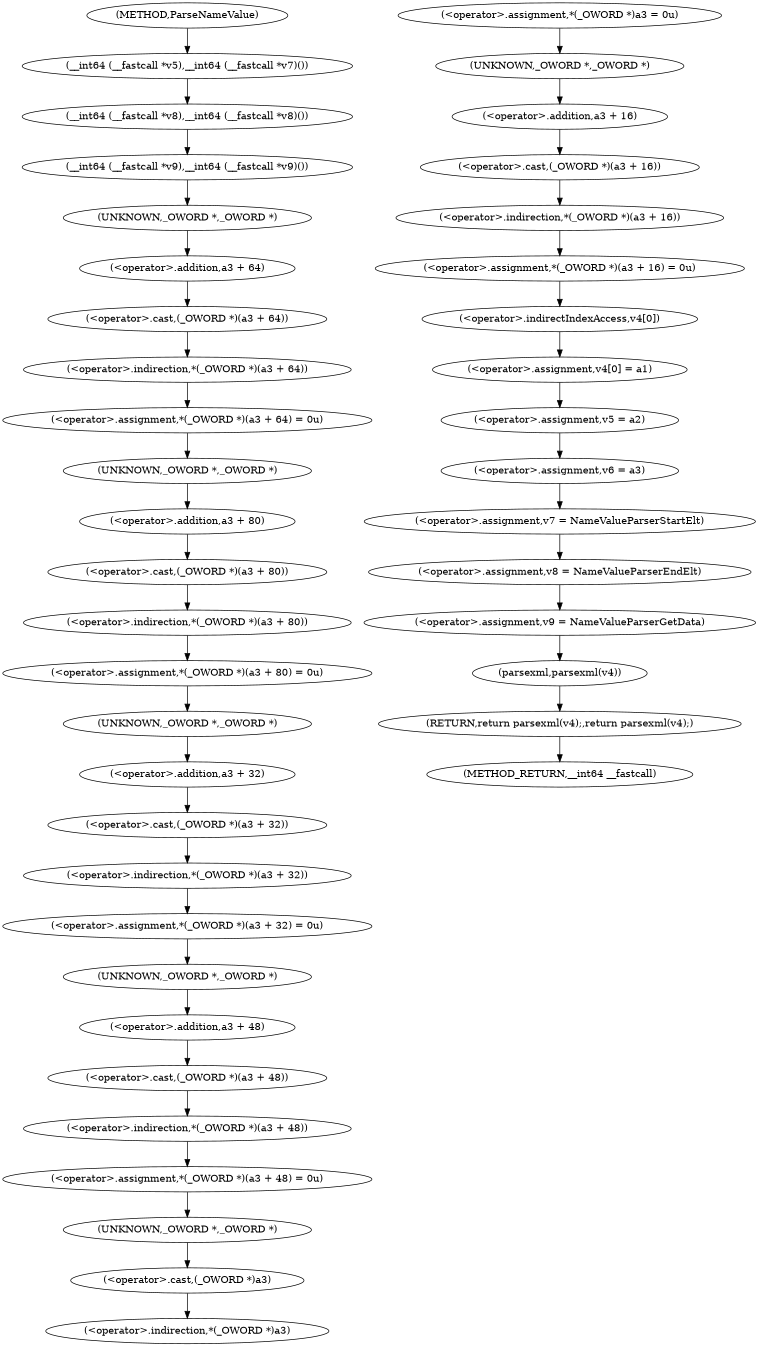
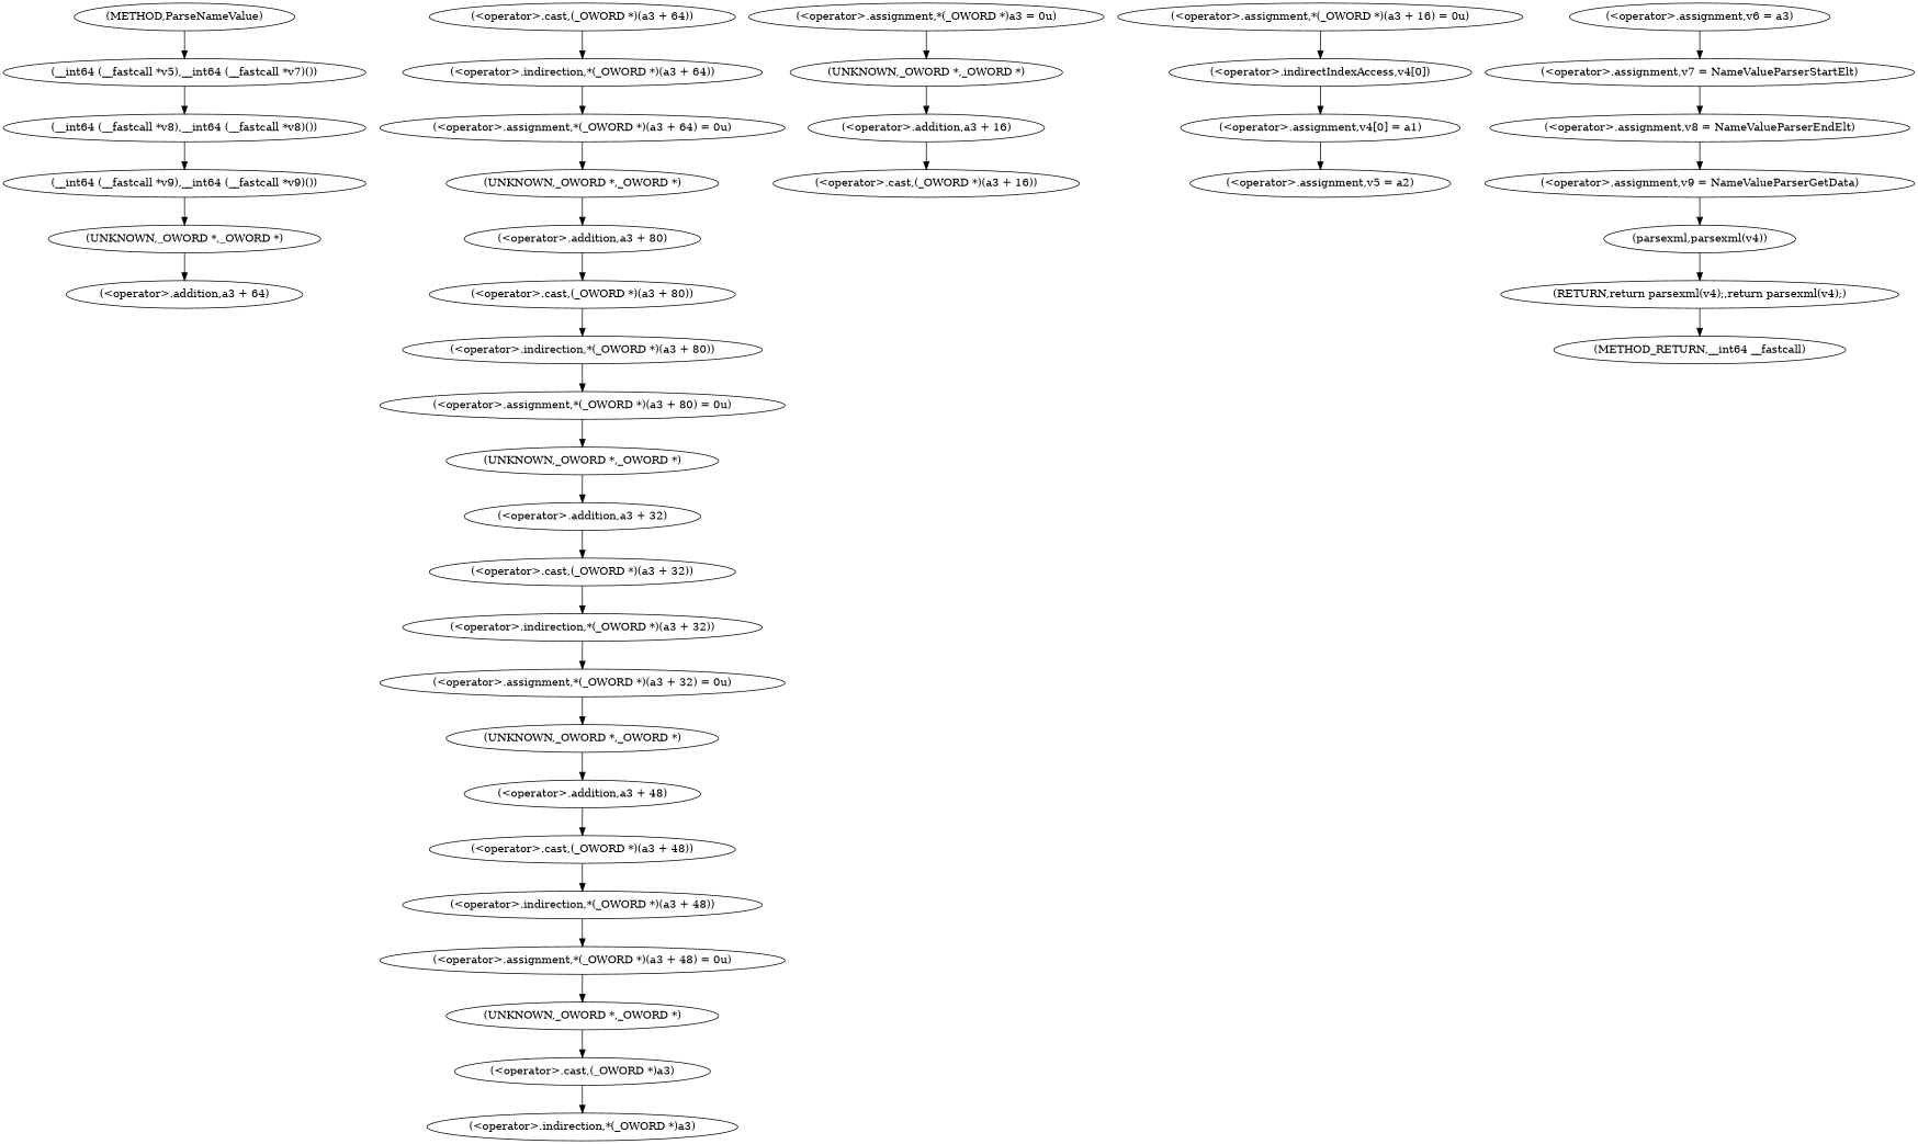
  digraph {
    n1 [label="(__int64 (__fastcall *v5),__int64 (__fastcall *v7)())"]
    n2 [label="(__int64 (__fastcall *v8),__int64 (__fastcall *v8)())"]
    n3 [label="(__int64 (__fastcall *v9),__int64 (__fastcall *v9)())"]
    n4 [label="(UNKNOWN,_OWORD *,_OWORD *)"]
    n5 [label="(<operator>.addition,a3 + 64)"]
    n6 [label="(<operator>.assignment,*(_OWORD *)(a3 + 64) = 0u)"]
    n7 [label="(UNKNOWN,_OWORD *,_OWORD *)"]
    n8 [label="(<operator>.addition,a3 + 80)"]
    n9 [label="(<operator>.indirection,*(_OWORD *)(a3 + 64))"]
    n10 [label="(<operator>.cast,(_OWORD *)(a3 + 64))"]
    n11 [label="(<operator>.assignment,*(_OWORD *)(a3 + 80) = 0u)"]
    n12 [label="(UNKNOWN,_OWORD *,_OWORD *)"]
    n13 [label="(<operator>.addition,a3 + 32)"]
    n14 [label="(<operator>.indirection,*(_OWORD *)(a3 + 80))"]
    n15 [label="(<operator>.cast,(_OWORD *)(a3 + 80))"]
    n16 [label="(<operator>.assignment,*(_OWORD *)(a3 + 32) = 0u)"]
    n17 [label="(UNKNOWN,_OWORD *,_OWORD *)"]
    n18 [label="(<operator>.addition,a3 + 48)"]
    n19 [label="(<operator>.indirection,*(_OWORD *)(a3 + 32))"]
    n20 [label="(<operator>.cast,(_OWORD *)(a3 + 32))"]
    n21 [label="(<operator>.assignment,*(_OWORD *)(a3 + 48) = 0u)"]
    n22 [label="(UNKNOWN,_OWORD *,_OWORD *)"]
    n23 [label="(<operator>.cast,(_OWORD *)a3)"]
    n24 [label="(<operator>.indirection,*(_OWORD *)(a3 + 48))"]
    n25 [label="(<operator>.cast,(_OWORD *)(a3 + 48))"]
    n26 [label="(<operator>.assignment,*(_OWORD *)a3 = 0u)"]
    n27 [label="(UNKNOWN,_OWORD *,_OWORD *)"]
    n28 [label="(<operator>.addition,a3 + 16)"]
    n29 [label="(<operator>.indirection,*(_OWORD *)a3)"]
    n30 [label="(<operator>.assignment,*(_OWORD *)(a3 + 16) = 0u)"]
    n31 [label="(<operator>.indirectIndexAccess,v4[0])"]
    n32 [label="(<operator>.assignment,v4[0] = a1)"]
-   n33 [label="(<operator>.indirection,*(_OWORD *)(a3 + 16))"]
    n34 [label="(<operator>.cast,(_OWORD *)(a3 + 16))"]
    n35 [label="(<operator>.assignment,v5 = a2)"]
    n36 [label="(<operator>.assignment,v6 = a3)"]
    n37 [label="(<operator>.assignment,v7 = NameValueParserStartElt)"]
    n38 [label="(<operator>.assignment,v8 = NameValueParserEndElt)"]
    n39 [label="(<operator>.assignment,v9 = NameValueParserGetData)"]
    n40 [label="(parsexml,parsexml(v4))"]
    n41 [label="(RETURN,return parsexml(v4);,return parsexml(v4);)"]
    n42 [label="(METHOD_RETURN,__int64 __fastcall)"]
    n43 [label="(METHOD,ParseNameValue)"]
    n1 -> n2
    n2 -> n3
    n3 -> n4
    n4 -> n5
-   n5 -> n10
    n6 -> n7
    n7 -> n8
    n8 -> n15
    n9 -> n6
    n10 -> n9
    n11 -> n12
    n12 -> n13
    n13 -> n20
    n14 -> n11
    n15 -> n14
    n16 -> n17
    n17 -> n18
    n18 -> n25
    n19 -> n16
    n20 -> n19
    n21 -> n22
    n22 -> n23
    n23 -> n29
    n24 -> n21
    n25 -> n24
    n26 -> n27
    n27 -> n28
    n28 -> n34
    n30 -> n31
    n31 -> n32
    n32 -> n35
-   n33 -> n30
-   n34 -> n33
-   n35 -> n36
    n36 -> n37
    n37 -> n38
    n38 -> n39
    n39 -> n40
    n40 -> n41
    n41 -> n42
    n43 -> n1
  }
